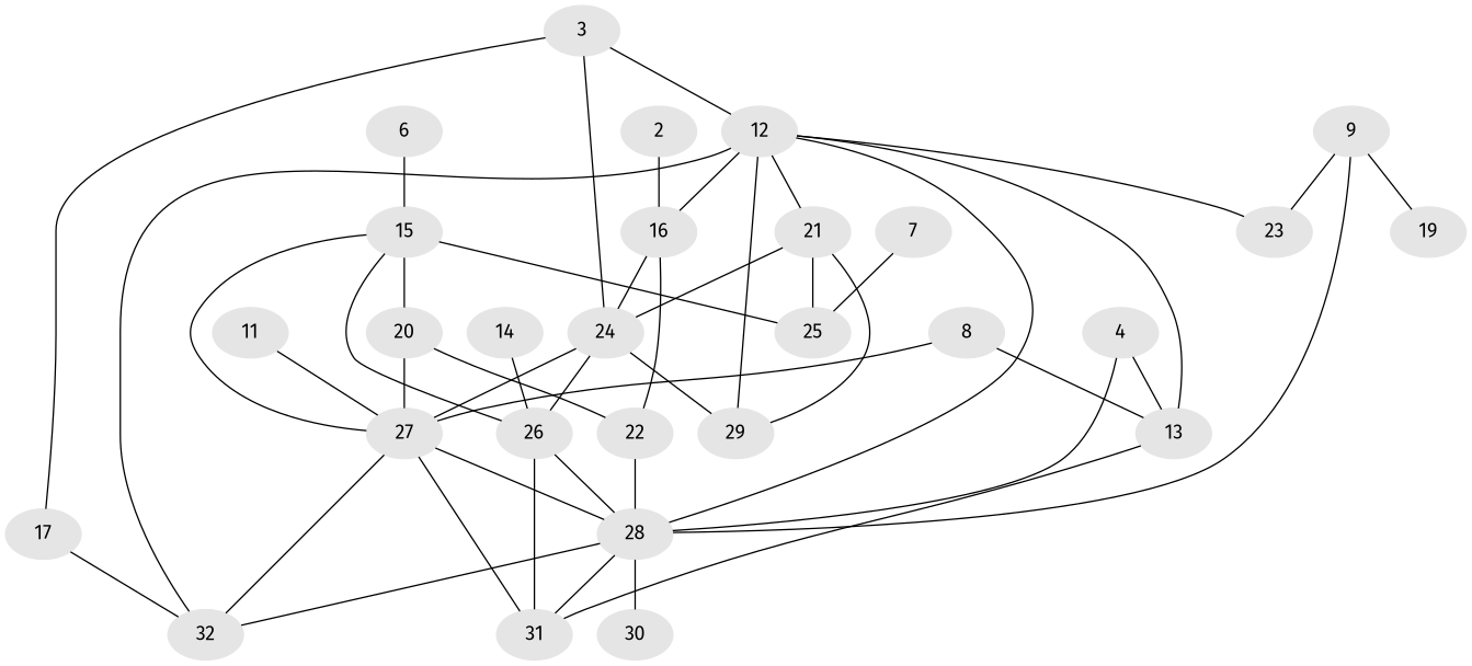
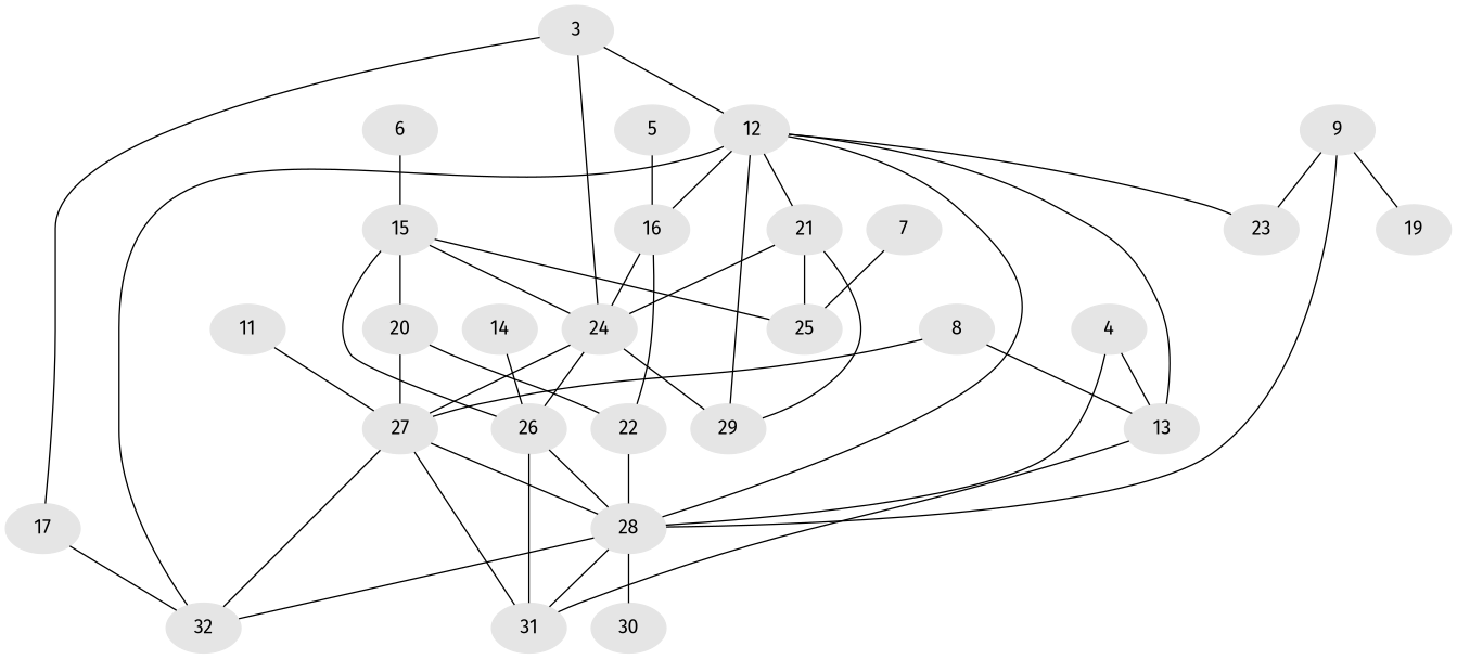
  graph {
    fontname="Fira Sans"
    node [color=gray90 fontname="Fira Sans" style=filled]
    edge [fontname="Fira Sans" weight=1.0]
    3
    12
    17
    24
    13
    28
    16
    23
    21
    29
    32
    27
    26
    4
    31
    30
-   5 [label=2]
+   5
    22
    6
    15
    25
    20
    7
    8
    9
    19
    11
    14
    3 -- 12
    3 -- 17
    3 -- 24
    12 -- 13
    12 -- 28 [weight=3.0]
    12 -- 16 [weight=2.0]
    12 -- 23
    12 -- 21
    12 -- 29 [weight=2.0]
    12 -- 32 [weight=2.0]
    17 -- 32 [weight=2.0]
    24 -- 29
    24 -- 27
    24 -- 26
    13 -- 31
    28 -- 32
    28 -- 31 [weight=2.0]
    28 -- 30
    16 -- 24
    16 -- 22
    21 -- 24
    21 -- 29
    21 -- 25
    27 -- 28
    27 -- 32 [weight=3.0]
    27 -- 31 [weight=2.0]
    26 -- 28
    26 -- 31
    4 -- 13
    4 -- 28
    5 -- 16
    22 -- 28
    6 -- 15
-   15 -- 27
+   15 -- 24
    15 -- 26
    15 -- 25
    15 -- 20
    20 -- 27
    20 -- 22
    7 -- 25
    8 -- 13
    8 -- 27
    9 -- 28
    9 -- 23
    9 -- 19
    11 -- 27
    14 -- 26
  }
